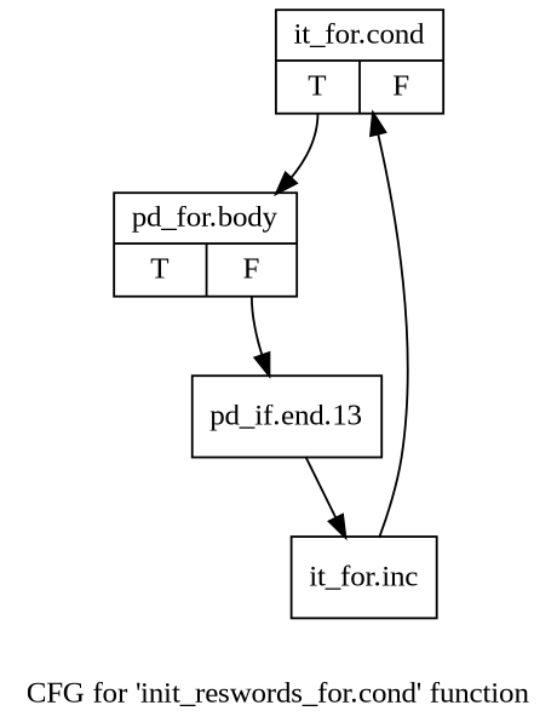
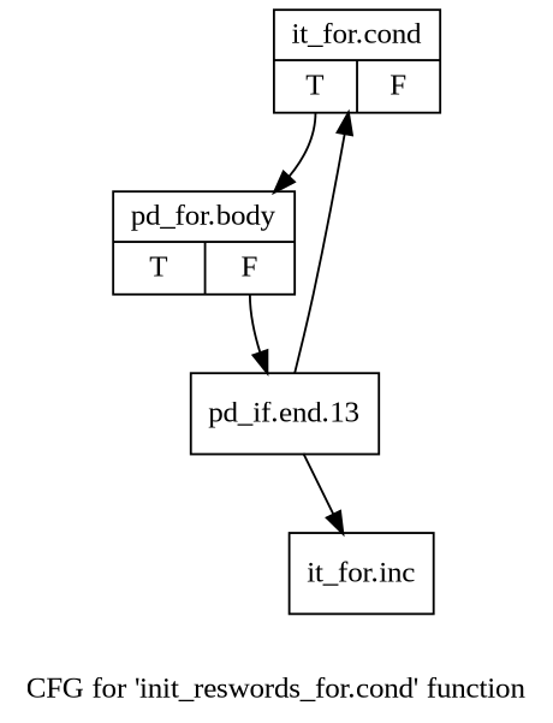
  digraph {
    fontname="Liberation Serif"
    label="CFG for 'init_reswords_for.cond' function"
    node [fontname="Liberation Serif" shape=record]
    edge [fontname="Liberation Serif"]
    n1 [label="{it_for.cond|{<s0>T|<s1>F}}"]
    n2 [label="{pd_for.body|{<s0>T|<s1>F}}"]
    n3 [label="{pd_if.end.13}"]
    n4 [label="{it_for.inc}"]
    n1 -> n2 [tailport=s0]
    n2 -> n3 [tailport=s1]
    n3 -> n4
-   n4 -> n1
+   n3 -> n1
  }
